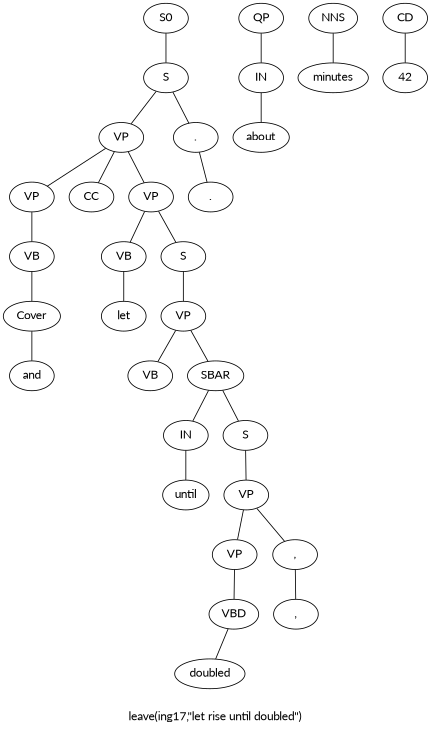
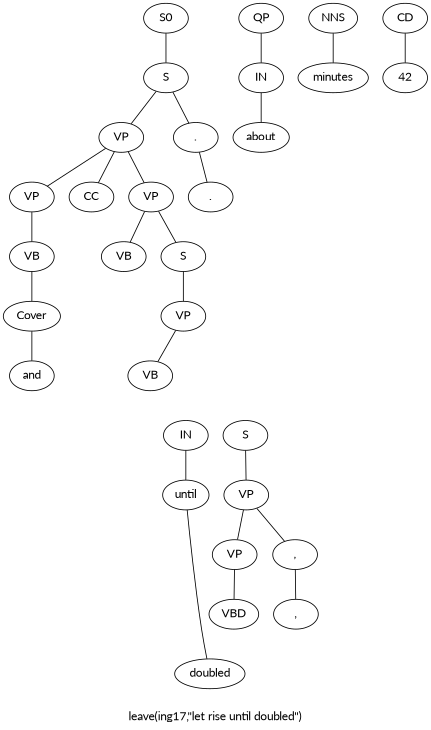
  graph {
    fontname=Lato
    label="leave(ing17,\"let rise until doubled\")"
    node [fontname=Lato]
    edge [fontname=Lato]
    n1 [label=S0]
    n2 [label=S]
    n3 [label=VP]
    n4 [label="."]
    n5 [label=VP]
    n6 [label=CC]
    n7 [label=VP]
    n8 [label="."]
    n9 [label=VB]
    n10 [label=VB]
    n11 [label=S]
    n12 [label=Cover]
    n13 [label=and]
-   n14 [label=let]
    n15 [label=VP]
    n16 [label=VB]
-   n17 [label=SBAR]
    n18 [label=IN]
    n19 [label=S]
    n20 [label=until]
    n21 [label=VP]
    n22 [label=VP]
    n23 [label=","]
    n24 [label=VBD]
    n25 [label=","]
    n26 [label=doubled]
    n27 [label=QP]
    n28 [label=IN]
    n29 [label=NNS]
    n30 [label=minutes]
    n31 [label=about]
    n32 [label=CD]
    n33 [label=42]
    n1 -- n2
    n2 -- n3
    n2 -- n4
    n3 -- n5
    n3 -- n6
    n3 -- n7
    n4 -- n8
    n5 -- n9
    n7 -- n10
    n7 -- n11
    n9 -- n12
-   n10 -- n14
    n11 -- n15
    n12 -- n13
    n15 -- n16
-   n15 -- n17
-   n17 -- n18
-   n17 -- n19
    n18 -- n20
    n19 -- n21
    n21 -- n22
    n21 -- n23
    n22 -- n24
    n23 -- n25
-   n24 -- n26
+   n20 -- n26
    n27 -- n28
    n28 -- n31
    n29 -- n30
    n32 -- n33
  }
